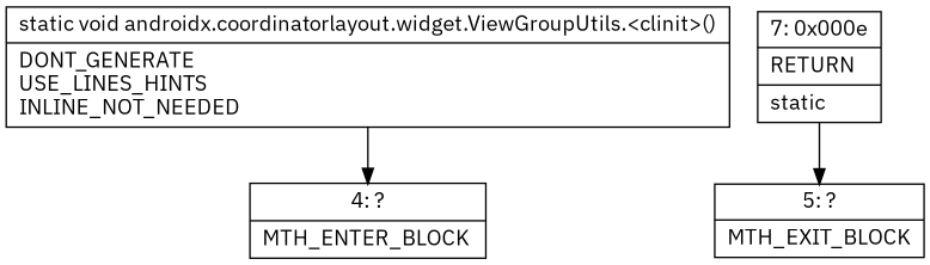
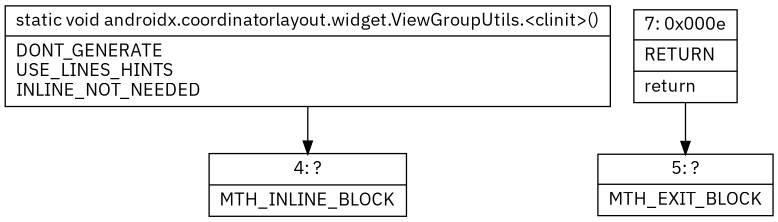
  digraph {
    fontname="IBM Plex Sans"
    node [fontname="IBM Plex Sans" shape=record]
    edge [fontname="IBM Plex Sans"]
-   n1 [label="{4\:\ ?|MTH_ENTER_BLOCK\l}"]
-   n2 [label="{7\:\ 0x000e|RETURN\l|static\l}"]
+   n1 [label="{4\:\ ?|MTH_INLINE_BLOCK\l}"]
+   n2 [label="{7\:\ 0x000e|RETURN\l|return\l}"]
    n3 [label="{5\:\ ?|MTH_EXIT_BLOCK\l}"]
    n4 [label="{static void androidx.coordinatorlayout.widget.ViewGroupUtils.\<clinit\>()  | DONT_GENERATE\lUSE_LINES_HINTS\lINLINE_NOT_NEEDED\l}"]
    n2 -> n3
    n4 -> n1
  }
